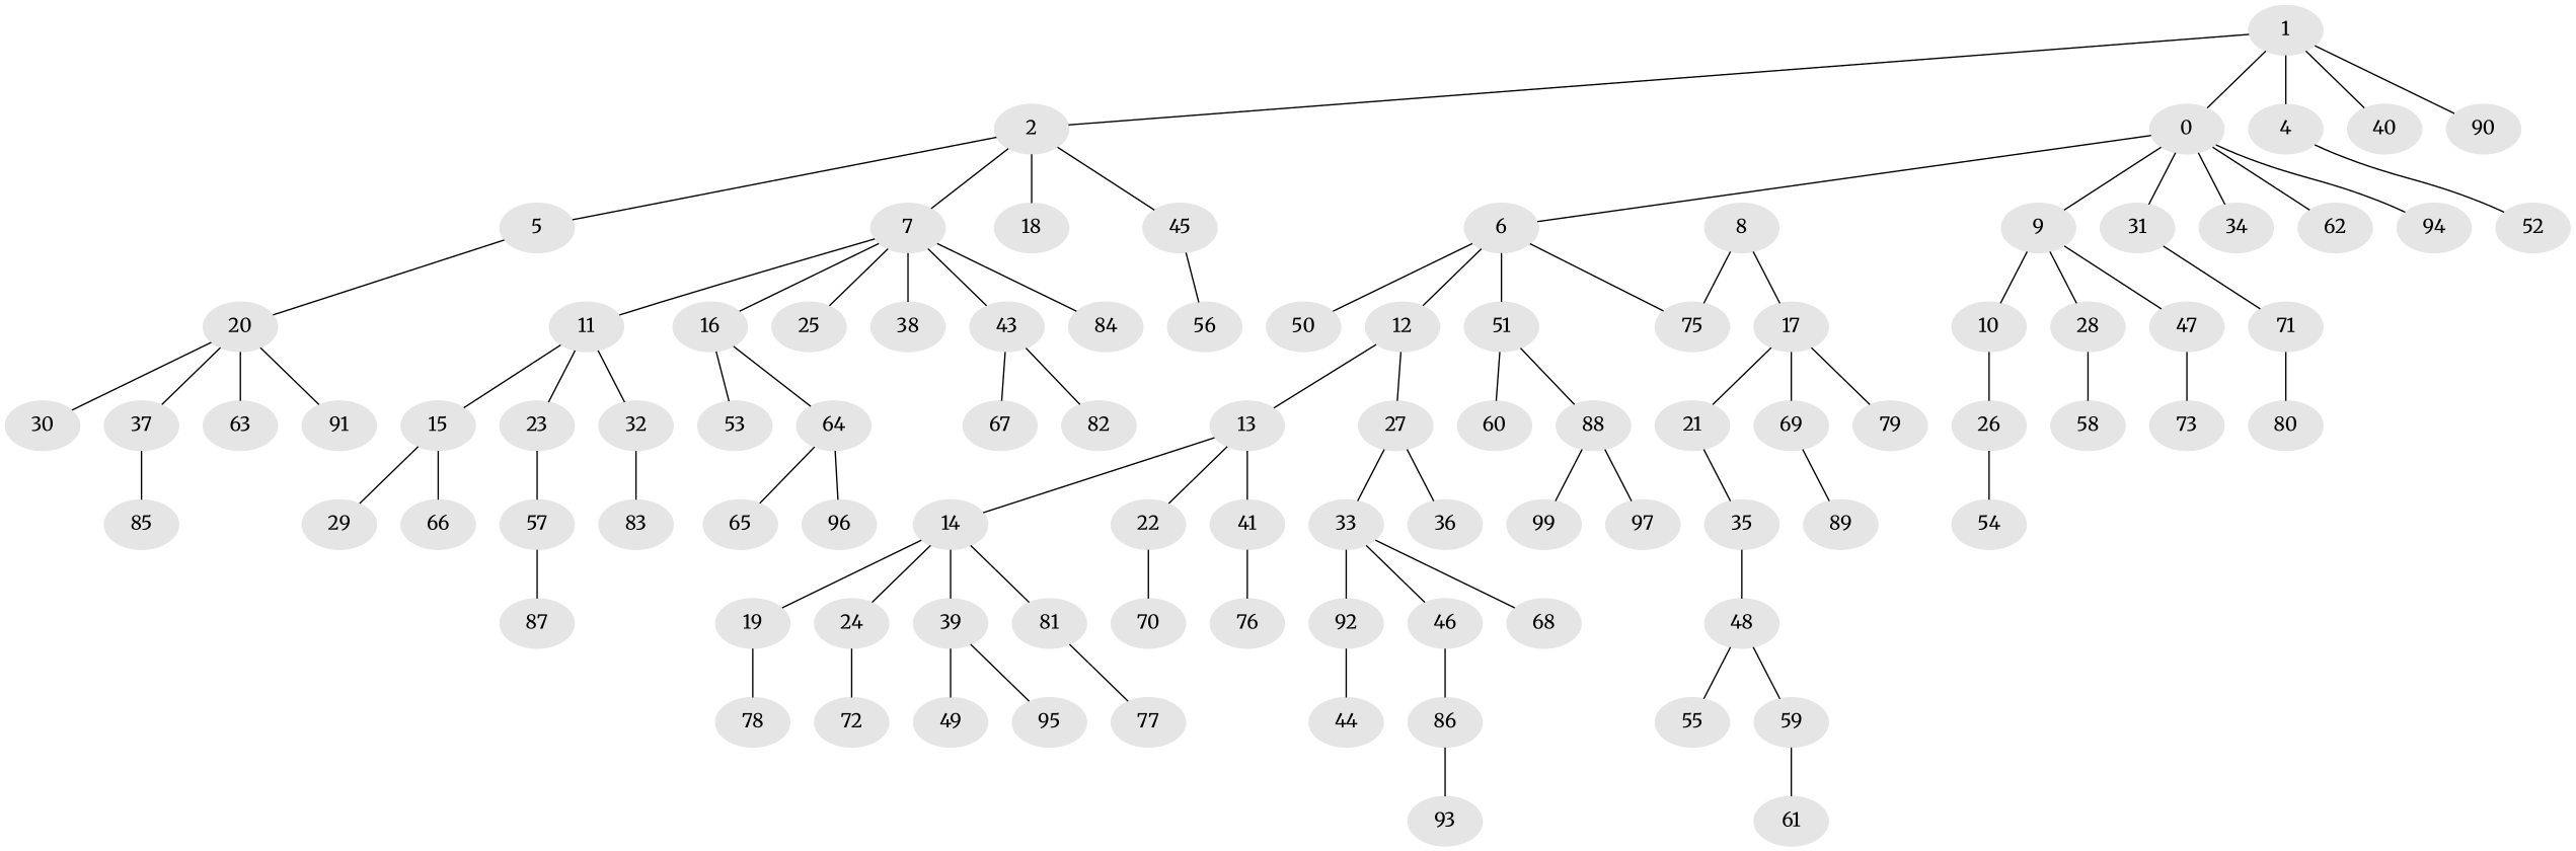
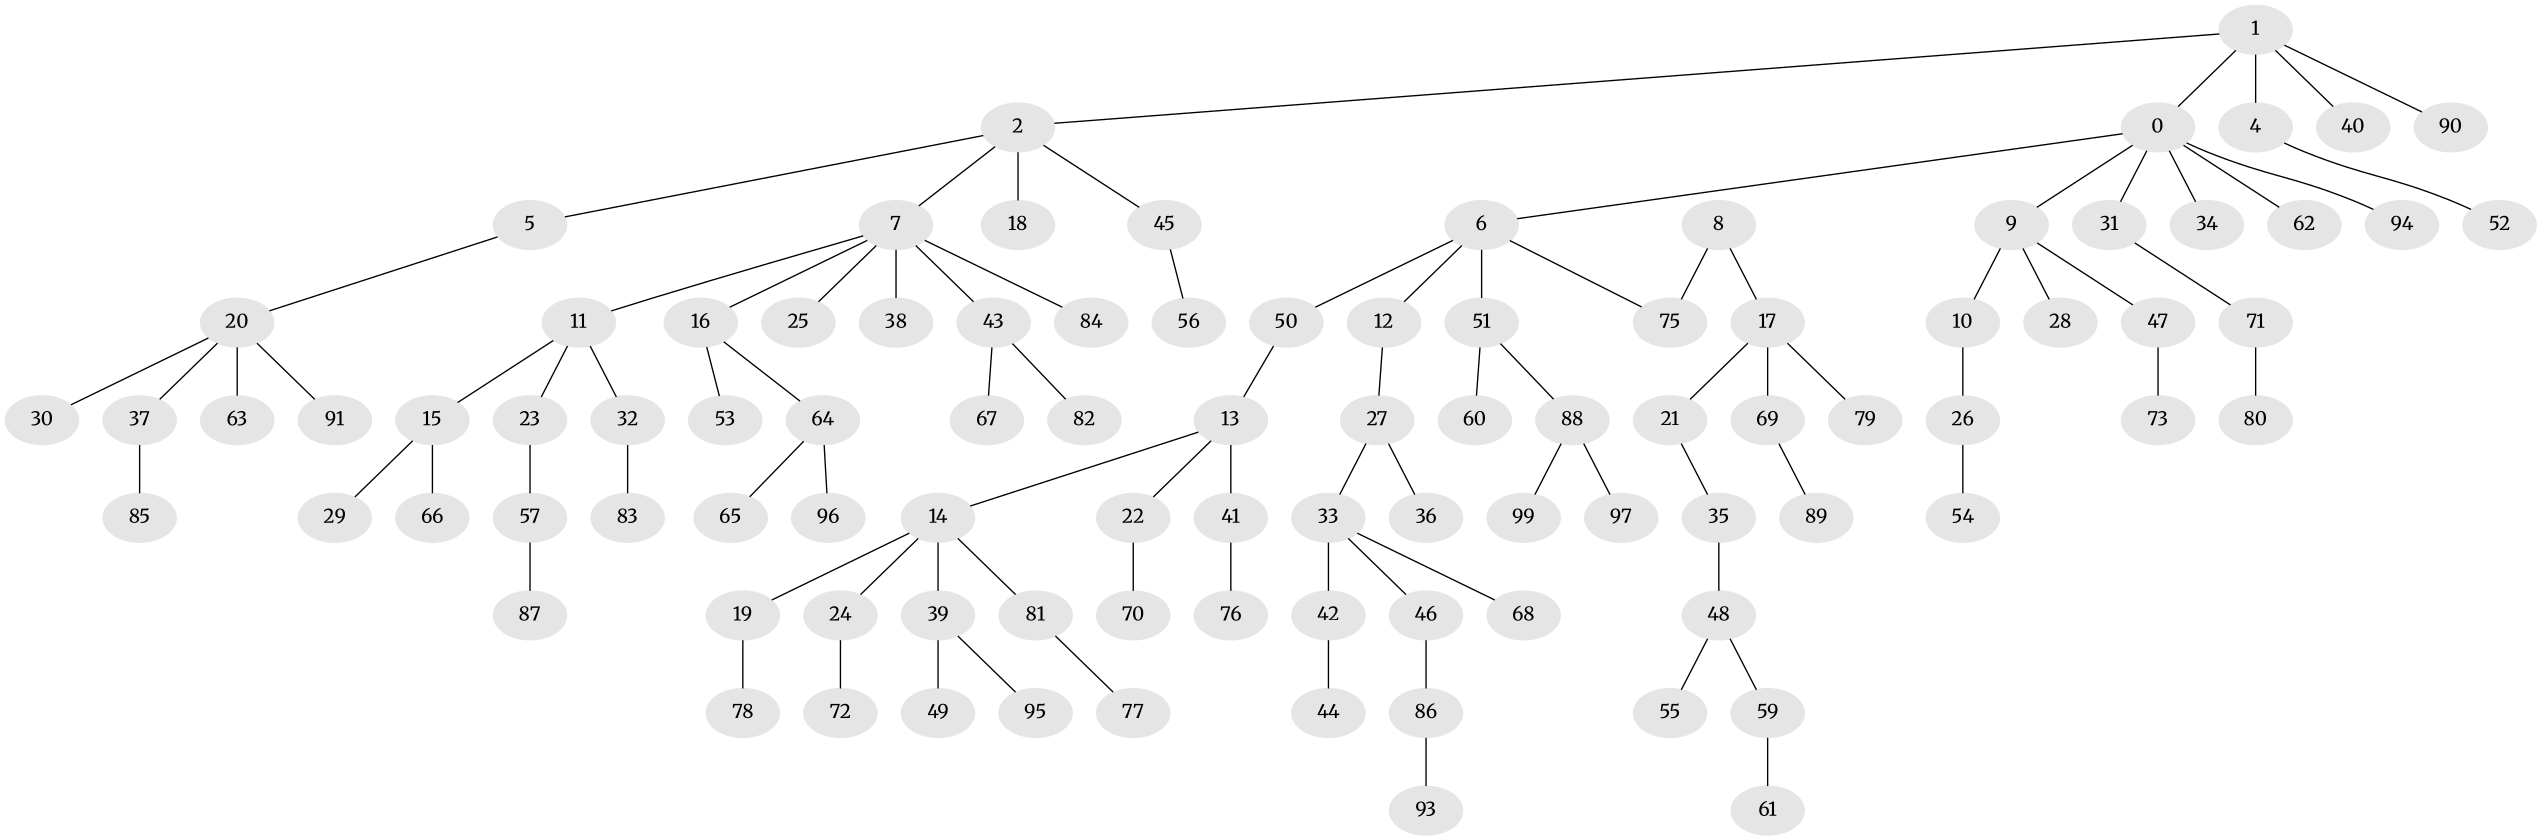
  graph {
    fontname=Merriweather
    node [color=gray90 fontname=Merriweather style=filled]
    edge [fontname=Merriweather]
    1
    2
    n3 [label=0]
    4
    40
    90
    5
    7
    18
    45
    6
    9
    31
    34
    62
    94
    52
    20
    11
    16
    25
    38
    43
    84
    56
    12
    50
    51
    75
    10
    28
    47
    71
    30
    37
    63
    91
    8
    17
    13
    27
    60
    88
    15
    23
    32
    53
    64
    67
    82
    21
    69
    79
    26
-   58
    73
    54
    29
    66
    57
    83
    14
    22
    41
    33
    36
    19
    24
    39
    81
    70
    76
    78
    72
    49
    95
    77
    65
    96
    35
    89
    85
    48
    87
-   42 [label=92]
+   42
    46
    68
    80
    44
    86
    55
    59
    93
    61
    n95 [label=99]
    97
    1 -- 2
    1 -- n3
    1 -- 4
    1 -- 40
    1 -- 90
    2 -- 5
    2 -- 7
    2 -- 18
    2 -- 45
    n3 -- 6
    n3 -- 9
    n3 -- 31
    n3 -- 34
    n3 -- 62
    n3 -- 94
    4 -- 52
    5 -- 20
    7 -- 11
    7 -- 16
    7 -- 25
    7 -- 38
    7 -- 43
    7 -- 84
    45 -- 56
    6 -- 12
    6 -- 50
    6 -- 51
    6 -- 75
    9 -- 10
    9 -- 28
    9 -- 47
    31 -- 71
    20 -- 30
    20 -- 37
    20 -- 63
    20 -- 91
    11 -- 15
    11 -- 23
    11 -- 32
    16 -- 53
    16 -- 64
    43 -- 67
    43 -- 82
-   12 -- 13
+   50 -- 13
    12 -- 27
    51 -- 60
    51 -- 88
    10 -- 26
-   28 -- 58
    47 -- 73
    71 -- 80
    37 -- 85
    8 -- 75
    8 -- 17
    17 -- 21
    17 -- 69
    17 -- 79
    13 -- 14
    13 -- 22
    13 -- 41
    27 -- 33
    27 -- 36
    88 -- n95
    88 -- 97
    15 -- 29
    15 -- 66
    23 -- 57
    32 -- 83
    64 -- 65
    64 -- 96
    21 -- 35
    69 -- 89
    26 -- 54
    57 -- 87
    14 -- 19
    14 -- 24
    14 -- 39
    14 -- 81
    22 -- 70
    41 -- 76
    33 -- 42
    33 -- 46
    33 -- 68
    19 -- 78
    24 -- 72
    39 -- 49
    39 -- 95
    81 -- 77
    35 -- 48
    48 -- 55
    48 -- 59
    42 -- 44
    46 -- 86
    86 -- 93
    59 -- 61
  }
